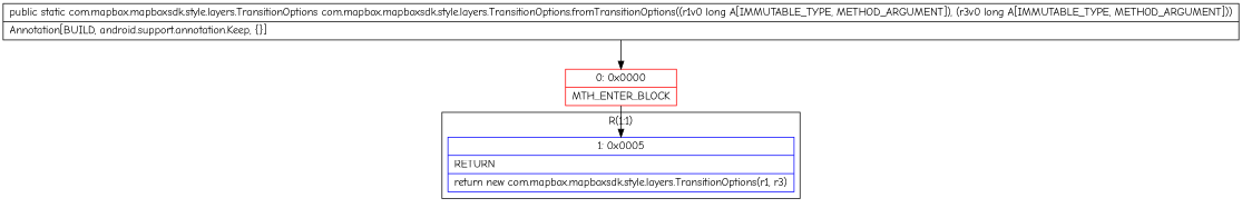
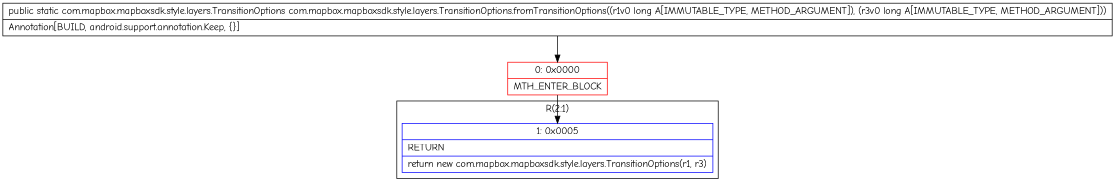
  digraph {
    fontname="Comic Neue"
    node [shape=record fontname="Comic Neue"]
    edge [fontname="Comic Neue"]
    n1 [color=blue label="{1\:\ 0x0005|RETURN\l|return new com.mapbox.mapboxsdk.style.layers.TransitionOptions(r1, r3)\l}"]
    n2 [color=red label="{0\:\ 0x0000|MTH_ENTER_BLOCK\l}"]
    n3 [label="{public static com.mapbox.mapboxsdk.style.layers.TransitionOptions com.mapbox.mapboxsdk.style.layers.TransitionOptions.fromTransitionOptions((r1v0 long A[IMMUTABLE_TYPE, METHOD_ARGUMENT]), (r3v0 long A[IMMUTABLE_TYPE, METHOD_ARGUMENT]))  | Annotation[BUILD, android.support.annotation.Keep, \{\}]\l}"]
    subgraph cluster_1 {
-     label="R(1:1)"
+     label="R(2:1)"
      n1
    }
    n2 -> n1
    n3 -> n2
  }
